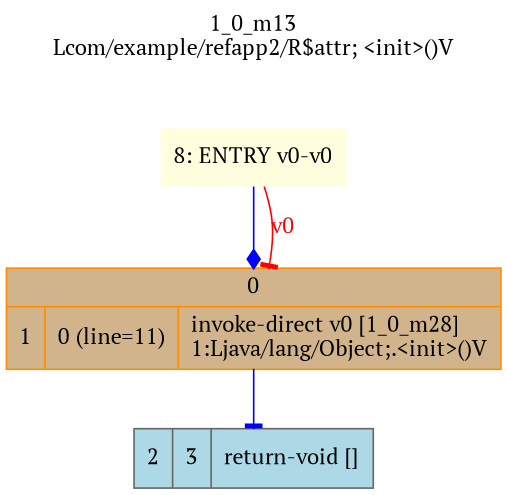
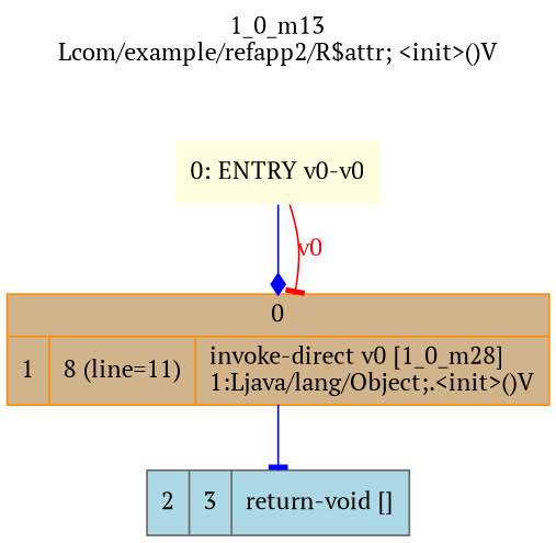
  digraph {
    fontname="PT Serif"
    label="1_0_m13\nLcom/example/refapp2/R$attr; <init>()V"
    labelloc=t
    rankdir=UD
    node [color=darkorange fontname="PT Serif" shape=record style=filled]
    edge [arrowhead=tee color=blue fontcolor=blue fontname="PT Serif" weight=100]
-   n1 [fillcolor=lightyellow label="8: ENTRY v0-v0" shape=plaintext]
-   n2 [fillcolor=tan label="{0|{1|0 (line=11)|invoke-direct v0 [1_0_m28]\l1:Ljava/lang/Object;.\<init\>()V\l}}"]
+   n1 [fillcolor=lightyellow label="0: ENTRY v0-v0" shape=plaintext]
+   n2 [fillcolor=tan label="{0|{1|8 (line=11)|invoke-direct v0 [1_0_m28]\l1:Ljava/lang/Object;.\<init\>()V\l}}"]
    n3 [color=gray40 fillcolor=lightblue label="2|3|return-void []\l"]
    n1 -> n2 [arrowhead=diamond]
    n1 -> n2 [color=red fontcolor=red label=v0 weight=""]
    n2 -> n3
  }
